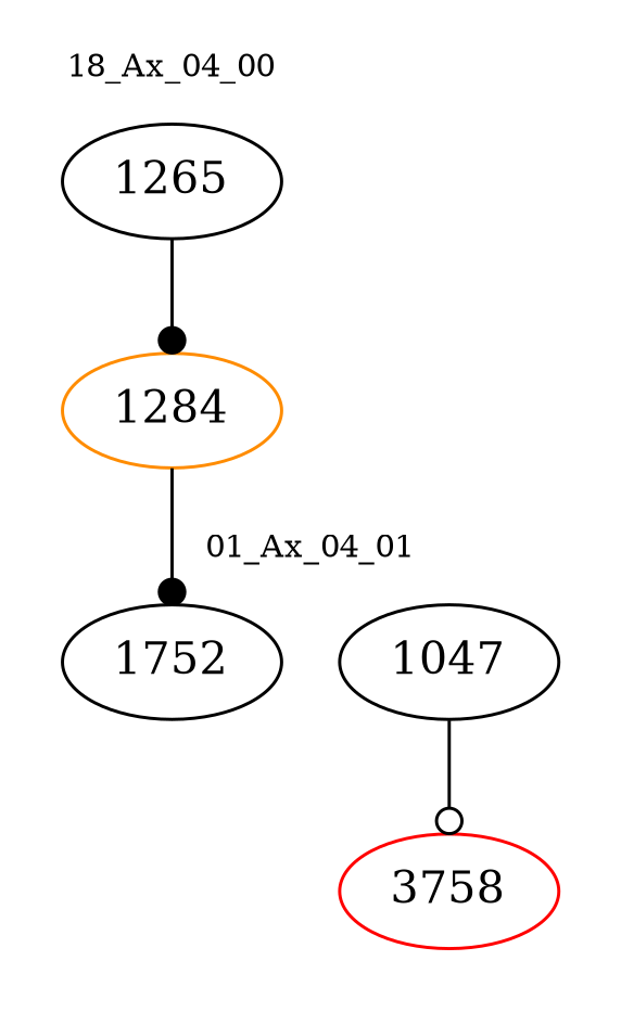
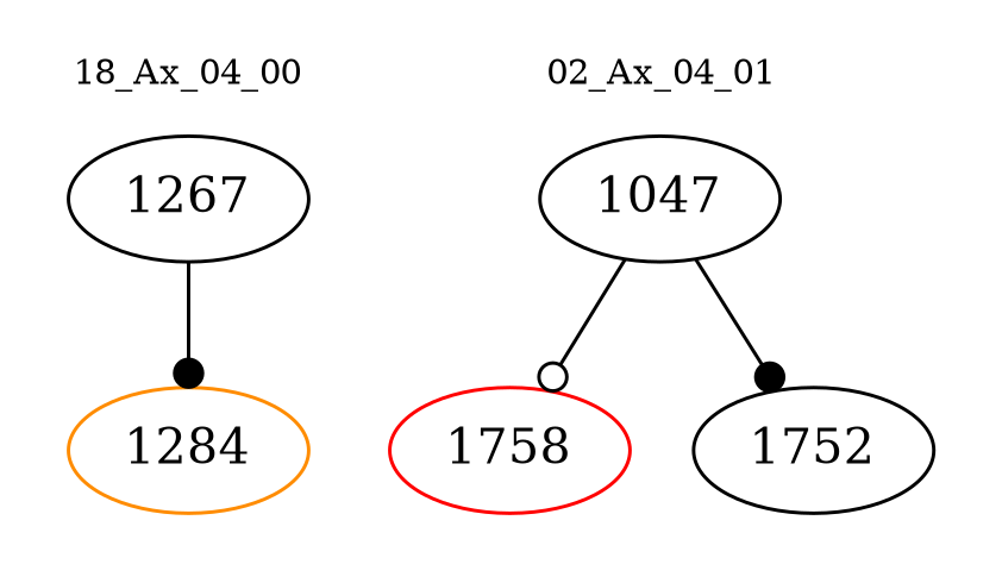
  digraph {
    node [color=black]
    edge [arrowhead=dot color=black]
-   n1 [label=1265]
+   n1 [label=1267]
    n2 [color=darkorange label=1284]
    n3 [label=1047]
-   n4 [color=red label=3758]
+   n4 [color=red label=1758]
    n5 [label=1752]
    subgraph cluster_1 {
      color=white
      fontsize=10
      label="18_Ax_04_00"
      n1
      n2
    }
    subgraph cluster_2 {
      color=white
      fontsize=10
-     label="01_Ax_04_01"
+     label="02_Ax_04_01"
      n3
      n4
      n5
    }
    n1 -> n2
    n3 -> n4 [arrowhead=odot]
-   n2 -> n5
+   n3 -> n5
  }
